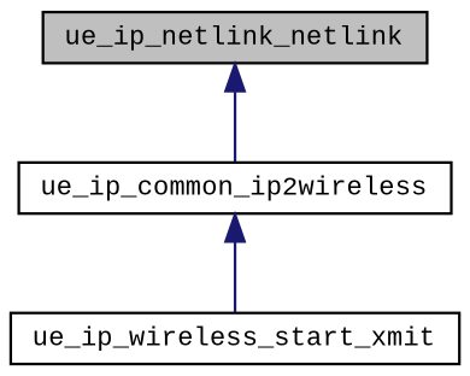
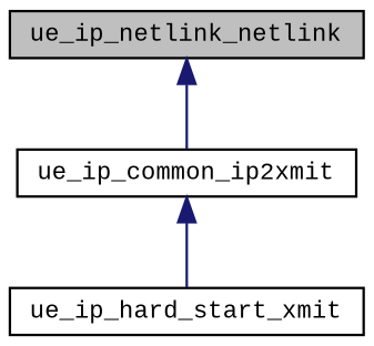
  digraph {
    fontname="Liberation Mono"
    rankdir=TB
    node [color=black fillcolor=white fontname="Liberation Mono" fontsize=10 shape=record style=filled]
    edge [color=midnightblue dir=back fontname="Liberation Mono" fontsize=10 labelfontname=Helvetica labelfontsize=10 style=solid]
    n1 [fillcolor=grey75 fontcolor=black height=0.2 label=ue_ip_netlink_netlink width=0.4]
-   n2 [height=0.2 label=ue_ip_common_ip2wireless width=0.4]
-   n3 [height=0.2 label=ue_ip_wireless_start_xmit width=0.4]
+   n2 [height=0.2 label=ue_ip_common_ip2xmit width=0.4]
+   n3 [height=0.2 label=ue_ip_hard_start_xmit width=0.4]
    n1 -> n2
    n2 -> n3
  }
